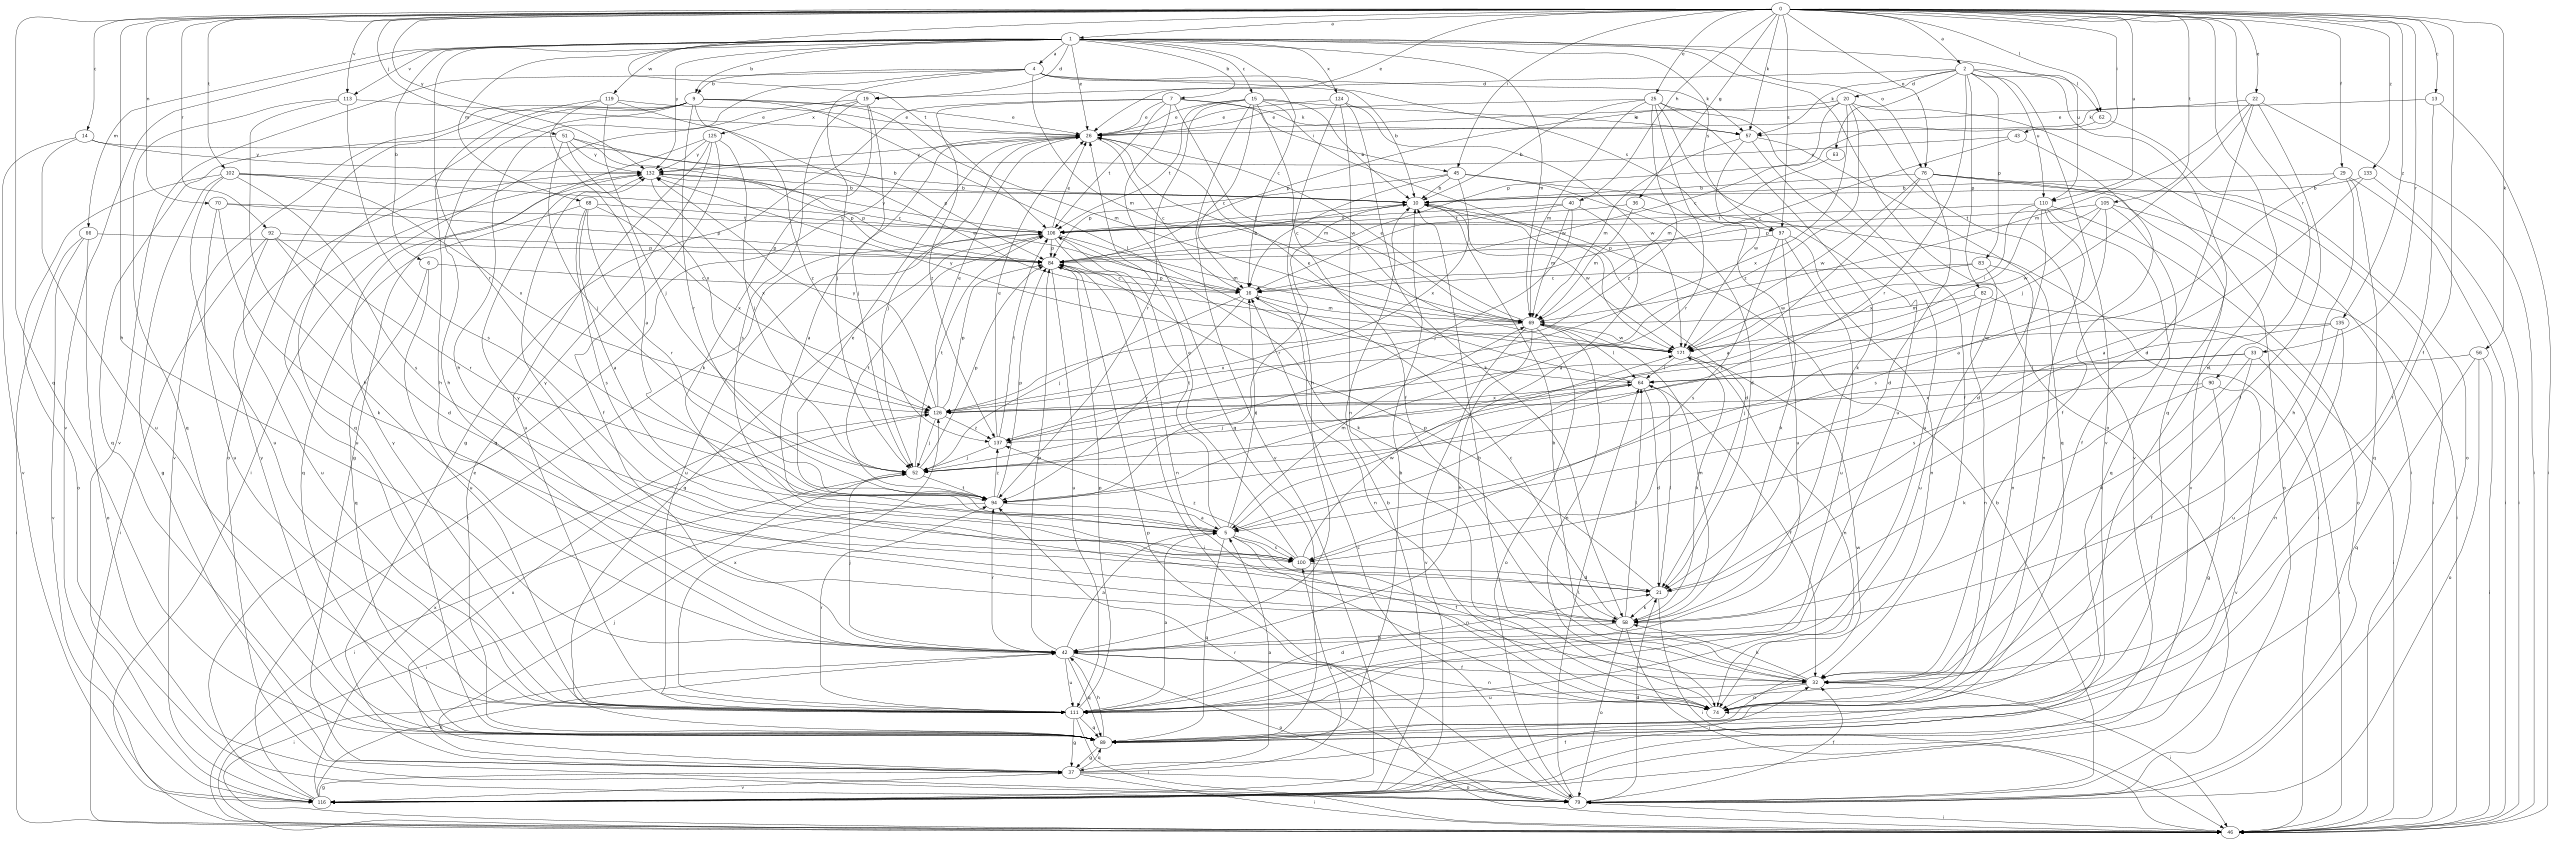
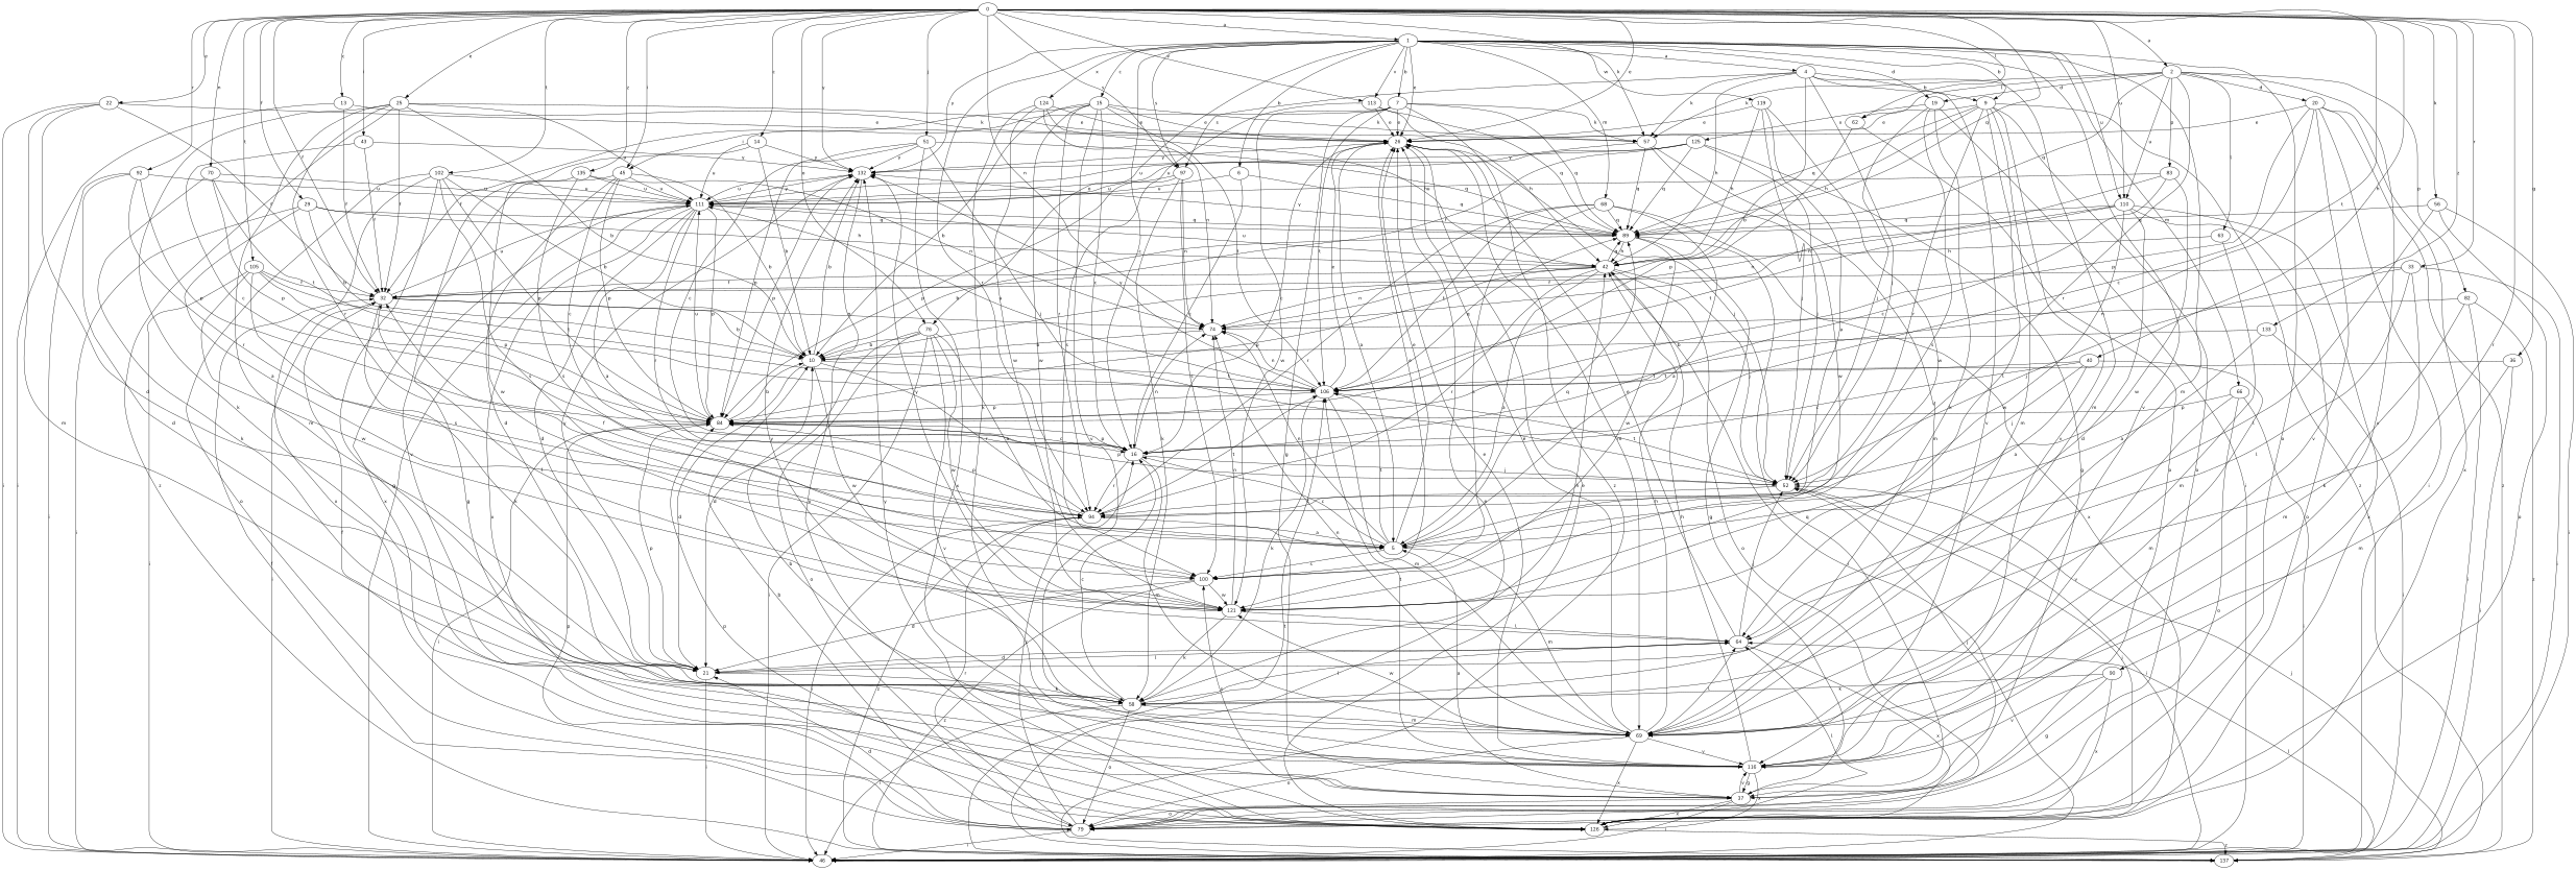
  strict digraph {
    fontname=Nunito
    node [fontname=Nunito]
    edge [fontname=Nunito]
    0
    1
    2
    13
    14
    22
    25
    26
    29
    32
    36
    40
    42
    43
    45
    51
    56
    57
    62
    70
    74
    76
    89
    90
    92
    n26 [label=33]
    97
    102
    105
    106
    110
    113
    132
    133
    135
    4
    6
    7
    9
    15
    16
    19
    66
    68
    69
    79
    94
    116
    119
    124
    20
    63
    82
    83
    46
    10
    111
    52
    21
    137
    58
    5
    84
    126
    64
    121
    37
    100
    125
    0 -> 1 [label=a]
    0 -> 2 [label=a]
    0 -> 13 [label=c]
    0 -> 14 [label=c]
    0 -> 22 [label=e]
    0 -> 25 [label=e]
    0 -> 26 [label=e]
    0 -> 29 [label=f]
    0 -> 32 [label=f]
    0 -> 36 [label=g]
    0 -> 40 [label=h]
-   0 -> 42 [label=h]
+   63 -> 42 [label=h]
    0 -> 43 [label=i]
    0 -> 45 [label=i]
    0 -> 51 [label=j]
    0 -> 56 [label=k]
    0 -> 57 [label=k]
    0 -> 62 [label=l]
    0 -> 70 [label=n]
    0 -> 74 [label=n]
    0 -> 76 [label=o]
    0 -> 89 [label=q]
    0 -> 90 [label=r]
    0 -> 92 [label=r]
    0 -> n26 [label=r]
    0 -> 97 [label=s]
    0 -> 102 [label=t]
    0 -> 105 [label=t]
    0 -> 106 [label=t]
    0 -> 110 [label=u]
    0 -> 113 [label=v]
    0 -> 132 [label=y]
    0 -> 133 [label=z]
    0 -> 135 [label=z]
    1 -> 26 [label=e]
    1 -> 76 [label=o]
    1 -> 97 [label=s]
    1 -> 110 [label=u]
    1 -> 113 [label=v]
    1 -> 132 [label=y]
    1 -> 4 [label=a]
    1 -> 6 [label=b]
    1 -> 7 [label=b]
    1 -> 9 [label=b]
    1 -> 15 [label=c]
    1 -> 16 [label=c]
    1 -> 19 [label=d]
    1 -> 66 [label=m]
    1 -> 68 [label=m]
    1 -> 69 [label=m]
    1 -> 79 [label=o]
    1 -> 94 [label=r]
    1 -> 116 [label=v]
    1 -> 119 [label=w]
    1 -> 124 [label=x]
    2 -> 57 [label=k]
    2 -> 62 [label=l]
    2 -> 89 [label=q]
    2 -> 110 [label=u]
    2 -> 19 [label=d]
    2 -> 94 [label=r]
    2 -> 116 [label=v]
    2 -> 20 [label=d]
    2 -> 63 [label=l]
    2 -> 82 [label=p]
    2 -> 83 [label=p]
    13 -> 32 [label=f]
    13 -> 57 [label=k]
    13 -> 46 [label=i]
    14 -> 132 [label=y]
    14 -> 116 [label=v]
    14 -> 10 [label=b]
    14 -> 111 [label=u]
    22 -> 26 [label=e]
    22 -> 32 [label=f]
    22 -> 69 [label=m]
    22 -> 46 [label=i]
-   22 -> 52 [label=j]
    22 -> 21 [label=d]
    25 -> 26 [label=e]
    25 -> 32 [label=f]
    25 -> 69 [label=m]
    25 -> 94 [label=r]
    25 -> 10 [label=b]
    25 -> 111 [label=u]
    25 -> 137 [label=z]
    25 -> 58 [label=k]
    26 -> 132 [label=y]
    26 -> 16 [label=c]
    26 -> 69 [label=m]
    26 -> 52 [label=j]
    26 -> 5 [label=a]
    29 -> 42 [label=h]
    29 -> 89 [label=q]
    29 -> 46 [label=i]
    29 -> 10 [label=b]
    29 -> 5 [label=a]
    32 -> 74 [label=n]
    32 -> 46 [label=i]
    32 -> 10 [label=b]
    32 -> 111 [label=u]
    32 -> 58 [label=k]
    36 -> 106 [label=t]
    36 -> 69 [label=m]
    36 -> 46 [label=i]
    40 -> 106 [label=t]
    40 -> 16 [label=c]
    40 -> 69 [label=m]
    40 -> 52 [label=j]
    40 -> 5 [label=a]
    42 -> 32 [label=f]
    42 -> 74 [label=n]
    42 -> 89 [label=q]
    42 -> 79 [label=o]
    42 -> 94 [label=r]
    42 -> 46 [label=i]
    42 -> 111 [label=u]
    42 -> 52 [label=j]
    42 -> 5 [label=a]
    42 -> 84 [label=p]
    43 -> 32 [label=f]
    43 -> 132 [label=y]
    43 -> 16 [label=c]
    45 -> 16 [label=c]
    45 -> 10 [label=b]
    45 -> 111 [label=u]
    45 -> 21 [label=d]
    45 -> 84 [label=p]
    45 -> 126 [label=x]
    51 -> 89 [label=q]
    51 -> 132 [label=y]
    51 -> 16 [label=c]
    51 -> 52 [label=j]
    51 -> 84 [label=p]
    51 -> 126 [label=x]
    56 -> 89 [label=q]
    56 -> 79 [label=o]
    56 -> 46 [label=i]
    56 -> 64 [label=l]
    57 -> 89 [label=q]
    57 -> 69 [label=m]
    57 -> 111 [label=u]
    57 -> 121 [label=w]
    62 -> 79 [label=o]
    62 -> 84 [label=p]
    70 -> 106 [label=t]
    70 -> 111 [label=u]
    70 -> 58 [label=k]
    70 -> 84 [label=p]
    74 -> 10 [label=b]
    76 -> 79 [label=o]
    76 -> 116 [label=v]
    76 -> 46 [label=i]
    76 -> 10 [label=b]
    76 -> 21 [label=d]
    76 -> 5 [label=a]
    76 -> 121 [label=w]
    89 -> 42 [label=h]
    89 -> 132 [label=y]
    89 -> 10 [label=b]
    89 -> 121 [label=w]
    89 -> 37 [label=g]
    90 -> 116 [label=v]
    90 -> 58 [label=k]
    90 -> 126 [label=x]
    90 -> 37 [label=g]
    92 -> 94 [label=r]
    92 -> 46 [label=i]
    92 -> 111 [label=u]
    92 -> 21 [label=d]
    92 -> 84 [label=p]
    n26 -> 32 [label=f]
    n26 -> 46 [label=i]
    n26 -> 52 [label=j]
    n26 -> 58 [label=k]
    n26 -> 64 [label=l]
    97 -> 74 [label=n]
    97 -> 111 [label=u]
    97 -> 58 [label=k]
    97 -> 84 [label=p]
    97 -> 100 [label=s]
    102 -> 79 [label=o]
    102 -> 10 [label=b]
    102 -> 111 [label=u]
    102 -> 84 [label=p]
    102 -> 126 [label=x]
    102 -> 37 [label=g]
    102 -> 100 [label=s]
    105 -> 32 [label=f]
    105 -> 106 [label=t]
    105 -> 46 [label=i]
    105 -> 84 [label=p]
    105 -> 121 [label=w]
    105 -> 100 [label=s]
    106 -> 26 [label=e]
    106 -> 74 [label=n]
    106 -> 89 [label=q]
    106 -> 132 [label=y]
    106 -> 69 [label=m]
    106 -> 111 [label=u]
    106 -> 58 [label=k]
    106 -> 84 [label=p]
    110 -> 74 [label=n]
    110 -> 89 [label=q]
    110 -> 106 [label=t]
    110 -> 79 [label=o]
    110 -> 21 [label=d]
    110 -> 126 [label=x]
-   110 -> 121 [label=i]
+   110 -> 121 [label=w]
    113 -> 26 [label=e]
    113 -> 42 [label=h]
    113 -> 89 [label=q]
    113 -> 100 [label=s]
-   132 -> 10 [label=b]
+   10 -> 132 [label=b]
    132 -> 111 [label=u]
    132 -> 84 [label=p]
    132 -> 126 [label=x]
    133 -> 46 [label=i]
    133 -> 10 [label=b]
    133 -> 5 [label=a]
    135 -> 74 [label=n]
    135 -> 111 [label=u]
    135 -> 121 [label=w]
    135 -> 100 [label=s]
    4 -> 42 [label=h]
    4 -> 57 [label=k]
    4 -> 97 [label=s]
    4 -> 9 [label=b]
    4 -> 69 [label=m]
    4 -> 116 [label=v]
    4 -> 10 [label=b]
    4 -> 52 [label=j]
    6 -> 89 [label=q]
    6 -> 16 [label=c]
    6 -> 111 [label=u]
    7 -> 26 [label=e]
    7 -> 45 [label=i]
    7 -> 57 [label=k]
    7 -> 89 [label=q]
    7 -> 106 [label=t]
    7 -> 137 [label=z]
    7 -> 121 [label=w]
    7 -> 37 [label=g]
    9 -> 26 [label=e]
    9 -> 42 [label=h]
    9 -> 89 [label=q]
    9 -> 69 [label=m]
    9 -> 79 [label=o]
    9 -> 94 [label=r]
    9 -> 116 [label=v]
    9 -> 137 [label=z]
    9 -> 64 [label=l]
    15 -> 26 [label=e]
    15 -> 32 [label=f]
    15 -> 57 [label=k]
    15 -> 106 [label=t]
    15 -> 16 [label=c]
    15 -> 94 [label=r]
    15 -> 116 [label=v]
    15 -> 10 [label=b]
    15 -> 121 [label=w]
    16 -> 74 [label=n]
    16 -> 69 [label=m]
    16 -> 94 [label=r]
    16 -> 52 [label=j]
    16 -> 84 [label=p]
    19 -> 46 [label=i]
    19 -> 52 [label=j]
    19 -> 58 [label=k]
    19 -> 100 [label=s]
    19 -> 125 [label=x]
    66 -> 79 [label=o]
    66 -> 116 [label=v]
    66 -> 46 [label=i]
    66 -> 84 [label=p]
    68 -> 89 [label=q]
    68 -> 106 [label=t]
    68 -> 94 [label=r]
    68 -> 5 [label=a]
    68 -> 126 [label=x]
    68 -> 100 [label=s]
    69 -> 26 [label=e]
    69 -> 42 [label=h]
    69 -> 74 [label=n]
    69 -> 79 [label=o]
    69 -> 116 [label=v]
    69 -> 126 [label=x]
    69 -> 64 [label=l]
    69 -> 121 [label=w]
    79 -> 32 [label=f]
    79 -> 16 [label=c]
    79 -> 94 [label=r]
    79 -> 46 [label=i]
    79 -> 10 [label=b]
    79 -> 21 [label=d]
    79 -> 84 [label=p]
    79 -> 64 [label=l]
    94 -> 106 [label=t]
    94 -> 46 [label=i]
    94 -> 137 [label=z]
    94 -> 5 [label=a]
    94 -> 84 [label=p]
    116 -> 26 [label=e]
    116 -> 32 [label=f]
    116 -> 42 [label=h]
    116 -> 106 [label=t]
    116 -> 10 [label=b]
    116 -> 126 [label=x]
    116 -> 37 [label=g]
    119 -> 26 [label=e]
    119 -> 42 [label=h]
    119 -> 52 [label=j]
    119 -> 5 [label=a]
    119 -> 121 [label=w]
    124 -> 26 [label=e]
    124 -> 42 [label=h]
    124 -> 74 [label=n]
    124 -> 58 [label=k]
    124 -> 121 [label=w]
    20 -> 26 [label=e]
    20 -> 16 [label=c]
    20 -> 116 [label=v]
    20 -> 46 [label=i]
    20 -> 137 [label=z]
    20 -> 84 [label=p]
    20 -> 126 [label=x]
    63 -> 69 [label=m]
    82 -> 74 [label=n]
    82 -> 69 [label=m]
    82 -> 46 [label=i]
    82 -> 137 [label=z]
    83 -> 74 [label=n]
    83 -> 16 [label=c]
    83 -> 111 [label=u]
    83 -> 121 [label=w]
    10 -> 106 [label=t]
    10 -> 94 [label=r]
    10 -> 21 [label=d]
    10 -> 121 [label=w]
    111 -> 89 [label=q]
    111 -> 132 [label=y]
    111 -> 94 [label=r]
    111 -> 46 [label=i]
    111 -> 21 [label=d]
    111 -> 5 [label=a]
    111 -> 84 [label=p]
    111 -> 126 [label=x]
    111 -> 37 [label=g]
    52 -> 106 [label=t]
    52 -> 94 [label=t]
    52 -> 46 [label=i]
    52 -> 84 [label=p]
    21 -> 132 [label=y]
    21 -> 46 [label=i]
    21 -> 58 [label=k]
    21 -> 84 [label=p]
    21 -> 64 [label=l]
    137 -> 26 [label=e]
    137 -> 106 [label=t]
    137 -> 52 [label=j]
    137 -> 64 [label=l]
    58 -> 42 [label=h]
    58 -> 132 [label=y]
    58 -> 16 [label=c]
    58 -> 69 [label=m]
    58 -> 79 [label=o]
    58 -> 46 [label=i]
    58 -> 64 [label=l]
    5 -> 26 [label=e]
    5 -> 32 [label=f]
    5 -> 74 [label=n]
    5 -> 89 [label=q]
    5 -> 106 [label=t]
    5 -> 16 [label=c]
    5 -> 69 [label=m]
    5 -> 100 [label=s]
    84 -> 16 [label=c]
    84 -> 46 [label=i]
    84 -> 10 [label=b]
    84 -> 111 [label=u]
    126 -> 26 [label=e]
    126 -> 132 [label=y]
    126 -> 52 [label=j]
    126 -> 137 [label=z]
    126 -> 84 [label=p]
    64 -> 26 [label=e]
    64 -> 32 [label=f]
    64 -> 52 [label=j]
    64 -> 21 [label=d]
    64 -> 126 [label=x]
    121 -> 74 [label=n]
    121 -> 132 [label=y]
    121 -> 58 [label=k]
    121 -> 64 [label=l]
    37 -> 89 [label=q]
    37 -> 79 [label=o]
    37 -> 116 [label=v]
    37 -> 46 [label=i]
    37 -> 52 [label=j]
    37 -> 5 [label=a]
    37 -> 126 [label=x]
    37 -> 100 [label=s]
    100 -> 26 [label=e]
    100 -> 21 [label=d]
    100 -> 137 [label=z]
    100 -> 121 [label=w]
    125 -> 32 [label=f]
    125 -> 89 [label=q]
    125 -> 132 [label=y]
    125 -> 111 [label=u]
    125 -> 52 [label=j]
    125 -> 37 [label=g]
  }
